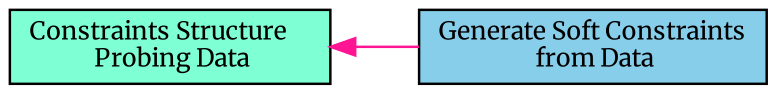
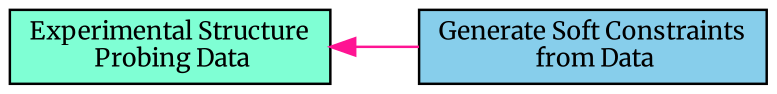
  digraph {
    rankdir=LR
    fontname=Merriweather
    node [color=black fontname=Merriweather fontsize=10 shape=box style=filled]
    n1 [fillcolor=skyblue fontcolor=black height=0.2 label="Generate Soft Constraints\l from Data" width=0.4]
-   n2 [height=0.2 label="Constraints Structure\l Probing Data" width=0.4 fillcolor=aquamarine]
+   n2 [height=0.2 label="Experimental Structure\l Probing Data" width=0.4 fillcolor=aquamarine]
    n2 -> n1 [dir=back fontname=Merriweather fontsize=10 labelfontname=Helvetica labelfontsize=10 shape=plaintext style=solid color=deeppink]
  }
